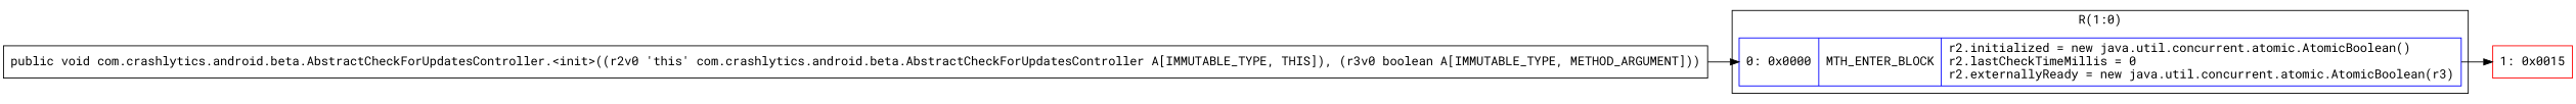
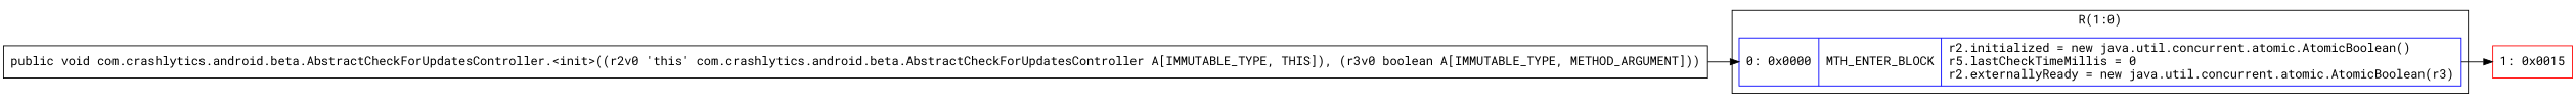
  digraph {
    rankdir=LR
    fontname="Roboto Mono"
    node [shape=record fontname="Roboto Mono"]
    edge [fontname="Roboto Mono"]
-   n1 [color=blue label="{0\:\ 0x0000|MTH_ENTER_BLOCK\l|r2.initialized = new java.util.concurrent.atomic.AtomicBoolean()\lr2.lastCheckTimeMillis = 0\lr2.externallyReady = new java.util.concurrent.atomic.AtomicBoolean(r3)\l}"]
+   n1 [color=blue label="{0\:\ 0x0000|MTH_ENTER_BLOCK\l|r2.initialized = new java.util.concurrent.atomic.AtomicBoolean()\lr5.lastCheckTimeMillis = 0\lr2.externallyReady = new java.util.concurrent.atomic.AtomicBoolean(r3)\l}"]
    n2 [color=red label="{1\:\ 0x0015}"]
    n3 [label="{public void com.crashlytics.android.beta.AbstractCheckForUpdatesController.\<init\>((r2v0 'this' com.crashlytics.android.beta.AbstractCheckForUpdatesController A[IMMUTABLE_TYPE, THIS]), (r3v0 boolean A[IMMUTABLE_TYPE, METHOD_ARGUMENT])) }"]
    subgraph cluster_1 {
      label="R(1:0)"
      n1
    }
    n1 -> n2
    n3 -> n1
  }
